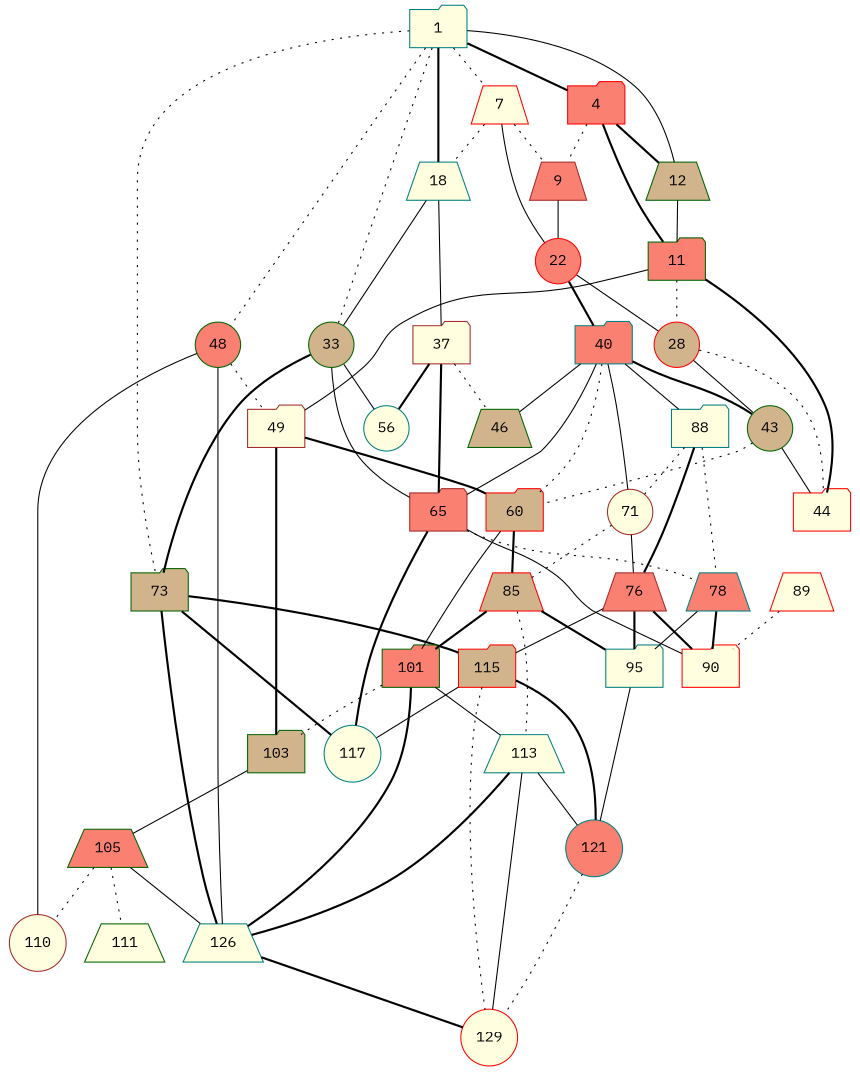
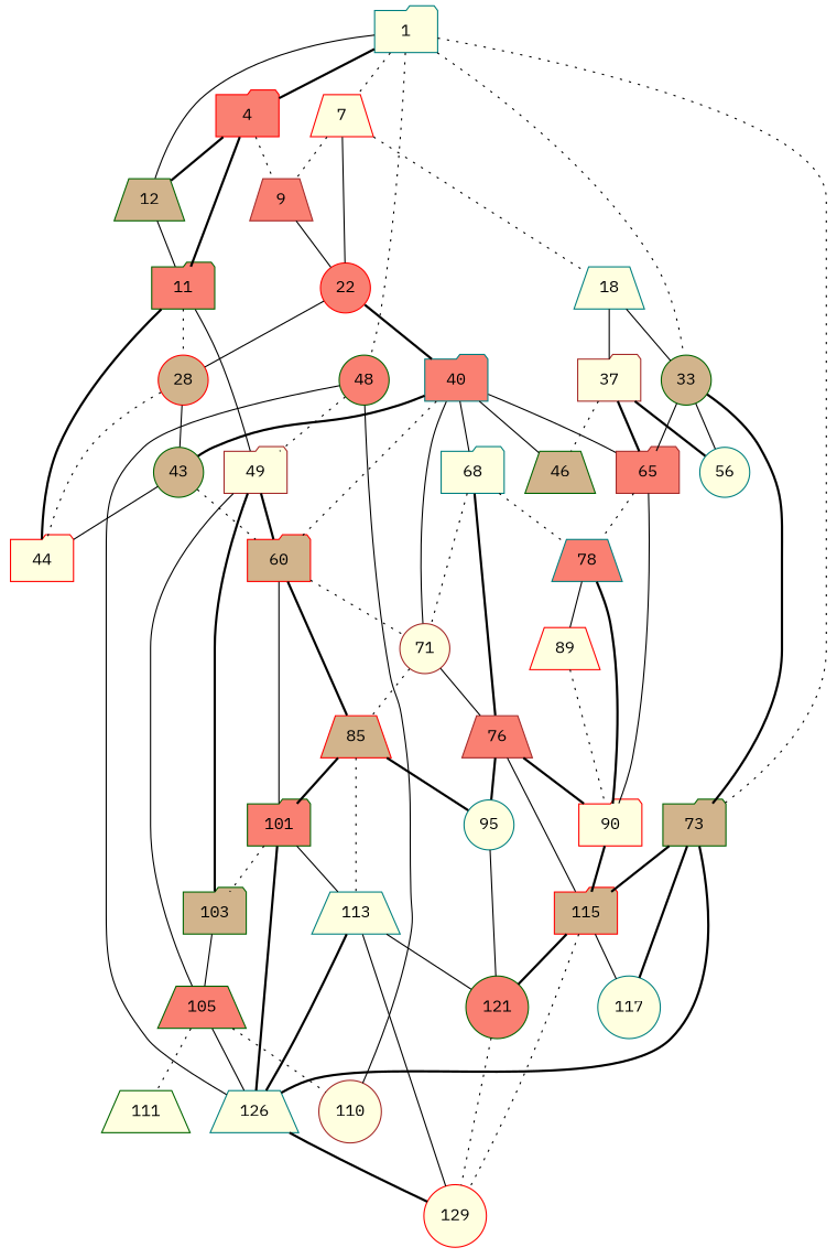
  graph {
    fontname="IBM Plex Mono"
    node [color=darkgreen fillcolor=lightyellow fontname="IBM Plex Mono" shape=folder style=filled]
    edge [fontname="IBM Plex Mono" style=solid]
    1 [color=teal super="+6+2"]
    4 [color=red fillcolor=salmon super="+11+5"]
    7 [color=red shape=trapezium super="+8+21"]
    12 [fillcolor=tan shape=trapezium]
    18 [color=teal shape=trapezium super="+19"]
    33 [fillcolor=tan shape=circle super="+55"]
    48 [fillcolor=salmon shape=circle super="+52+119"]
    73 [fillcolor=tan super="+74+132"]
    9 [color=brown fillcolor=salmon shape=trapezium super="+16"]
    n10 [fillcolor=salmon label=11 super="+25"]
    22 [color=red fillcolor=salmon shape=circle super="+23+24"]
    37 [color=brown super="+38+53"]
    56 [color=teal shape=circle]
    65 [color=brown fillcolor=salmon super="+87+66"]
    49 [color=brown super="+50"]
    110 [color=brown shape=circle]
    126 [color=teal shape=trapezium super="+127"]
    117 [color=teal shape=circle]
    115 [color=red fillcolor=tan super="+118+116"]
    28 [color=red fillcolor=tan shape=circle super="+29"]
    44 [color=red]
    40 [color=teal fillcolor=salmon super="+41+47"]
    43 [fillcolor=tan shape=circle super="+59"]
    60 [color=red fillcolor=tan super="+61"]
    103 [fillcolor=tan super="+104+107"]
    105 [fillcolor=salmon shape=trapezium super="+108"]
    46 [fillcolor=tan shape=trapezium]
-   68 [color=teal super="+69+75" label=88]
+   68 [color=teal super="+69+75"]
    71 [color=brown shape=circle super="+72"]
    78 [color=teal fillcolor=salmon shape=trapezium super="+88+79"]
    90 [color=red super="+91"]
    85 [color=red fillcolor=tan shape=trapezium super="+86+97"]
    101 [fillcolor=salmon super="+106"]
    76 [color=brown fillcolor=salmon shape=trapezium super="+93+77"]
    129 [color=red shape=circle super="+131"]
    111 [shape=trapezium]
-   95 [color=teal super="+96+100"]
+   95 [color=teal shape=circle super="+96+100"]
    113 [color=teal shape=trapezium super="+125"]
    89 [color=red shape=trapezium]
-   121 [color=teal fillcolor=salmon shape=circle super="+122"]
+   121 [fillcolor=salmon shape=circle super="+122"]
    1 -- 4 [style=bold]
    1 -- 7 [style=dotted]
    1 -- 12
-   1 -- 18 [style=bold weight=2]
    1 -- 33 [style=dotted]
    1 -- 48 [style=dotted weight=2]
    1 -- 73 [style=dotted]
    4 -- 12 [style=bold]
    4 -- 9 [style=dotted weight=2]
    4 -- n10 [style=bold weight=2]
    7 -- 18 [style=dotted]
    7 -- 9 [style=dotted]
    7 -- 22 [weight=2]
    12 -- n10
    18 -- 33
    18 -- 37 [weight=2]
    33 -- 73 [style=bold]
    33 -- 56
    33 -- 65
    48 -- 49 [style=dotted]
    48 -- 110 [weight=2]
    48 -- 126 [weight=2]
    73 -- 126 [style=bold]
    73 -- 117 [style=bold]
    73 -- 115 [style=bold weight=2]
    9 -- 22
    n10 -- 49
    n10 -- 28 [style=dotted weight=2]
    n10 -- 44 [style=bold]
    22 -- 28
    22 -- 40 [style=bold]
    37 -- 56 [style=bold weight=2]
    37 -- 65 [style=bold]
    37 -- 46 [style=dotted weight=2]
-   65 -- 117 [style=bold]
    65 -- 78 [style=dotted weight=2]
    65 -- 90
    49 -- 60 [style=bold weight=2]
    49 -- 103 [style=bold]
+   49 -- 105
    126 -- 129 [style=bold]
    115 -- 117
    115 -- 129 [style=dotted]
    115 -- 121 [style=bold]
    28 -- 44 [style=dotted]
    28 -- 43
    40 -- 65
    40 -- 43 [style=bold]
    40 -- 60 [style=dotted]
    40 -- 46
    40 -- 68 [weight=2]
    40 -- 71
    43 -- 44
    43 -- 60 [style=dotted]
+   60 -- 71 [style=dotted]
    60 -- 85 [style=bold]
    60 -- 101
    103 -- 105 [weight=2]
    105 -- 110 [style=dotted]
    105 -- 126
    105 -- 111 [style=dotted]
    68 -- 71 [style=dotted]
    68 -- 78 [style=dotted]
    68 -- 76 [style=bold]
    71 -- 85 [style=dotted]
    71 -- 76
    78 -- 90 [style=bold]
-   78 -- 95 [weight=2]
+   78 -- 89 [weight=2]
+   90 -- 115 [style=bold]
    85 -- 101 [style=bold]
    85 -- 95 [style=bold]
    85 -- 113 [style=dotted]
    101 -- 126 [style=bold]
    101 -- 103 [style=dotted]
    101 -- 113
    76 -- 115
    76 -- 90 [style=bold weight=2]
    76 -- 95 [style=bold weight=2]
    95 -- 121 [weight=2]
    113 -- 126 [style=bold]
    113 -- 129
    113 -- 121
    89 -- 90 [style=dotted]
    121 -- 129 [style=dotted]
  }
